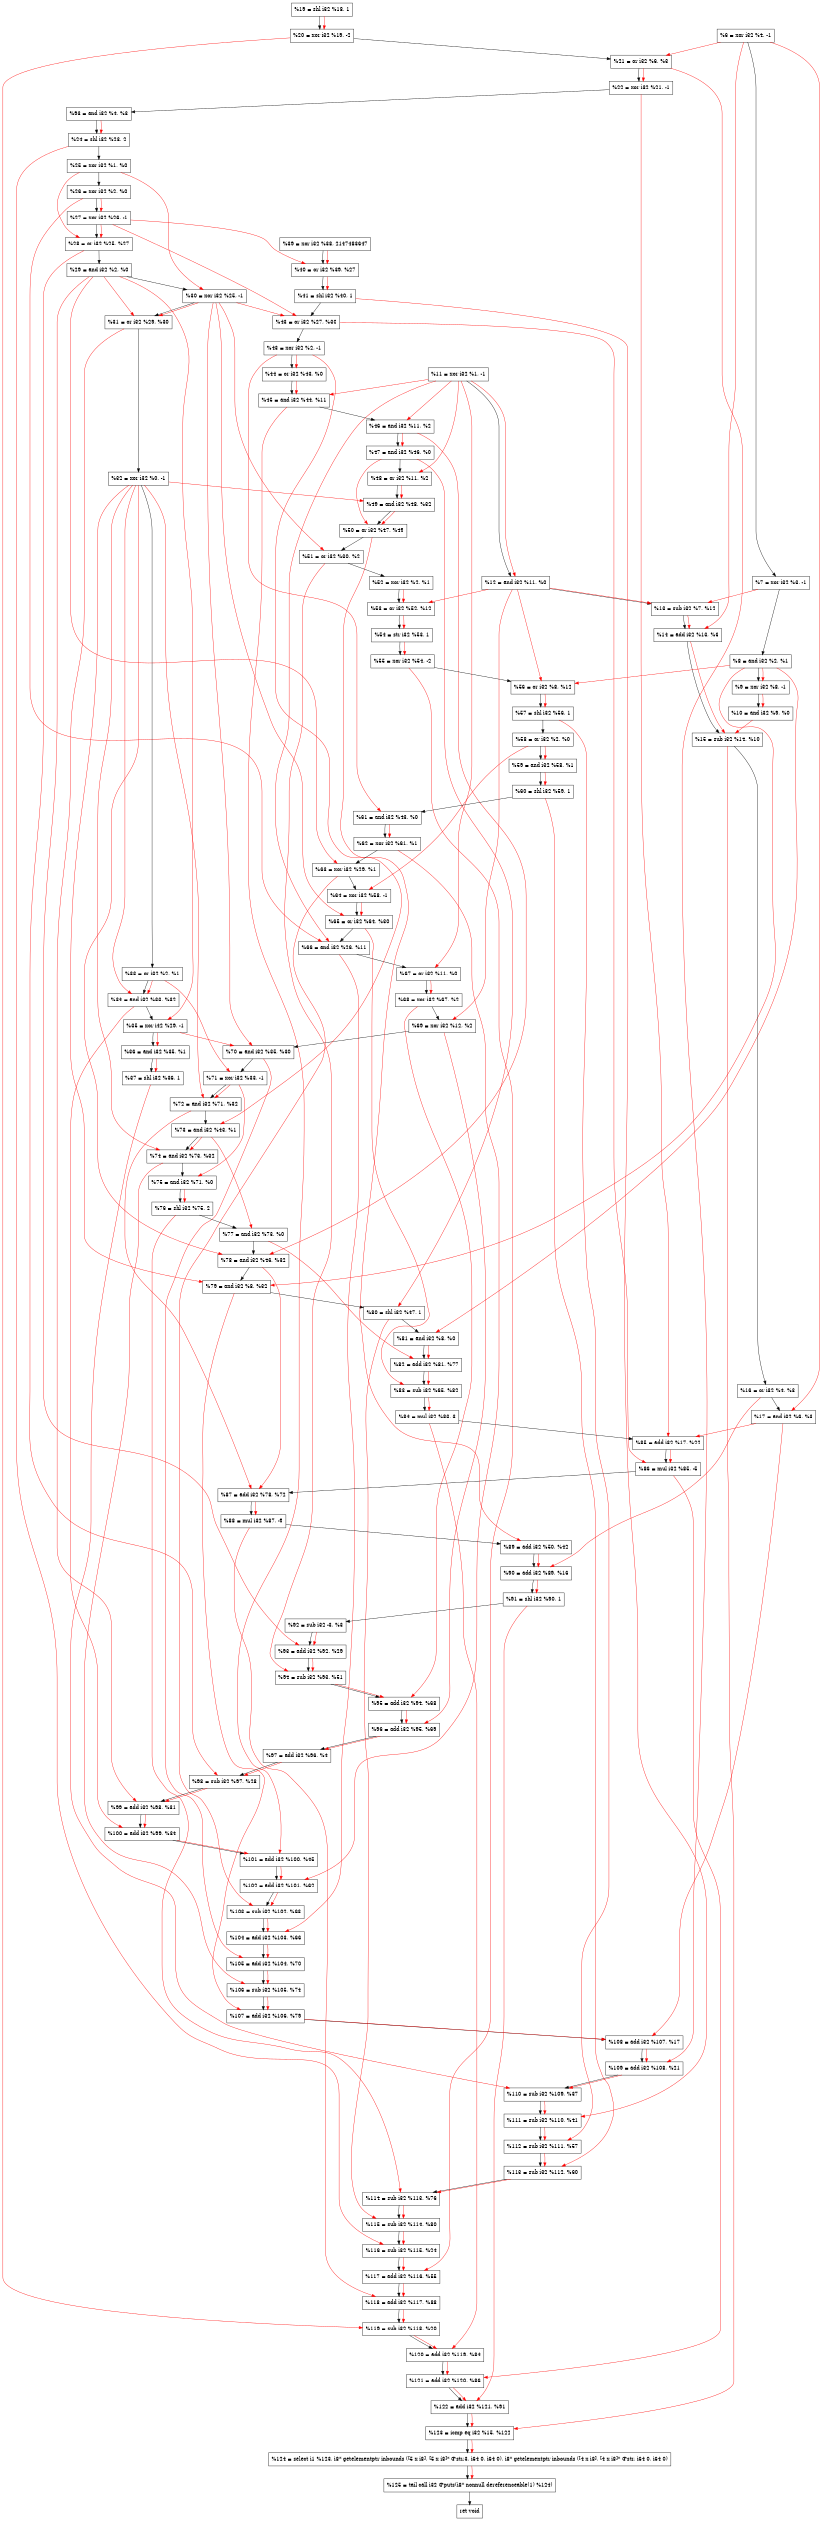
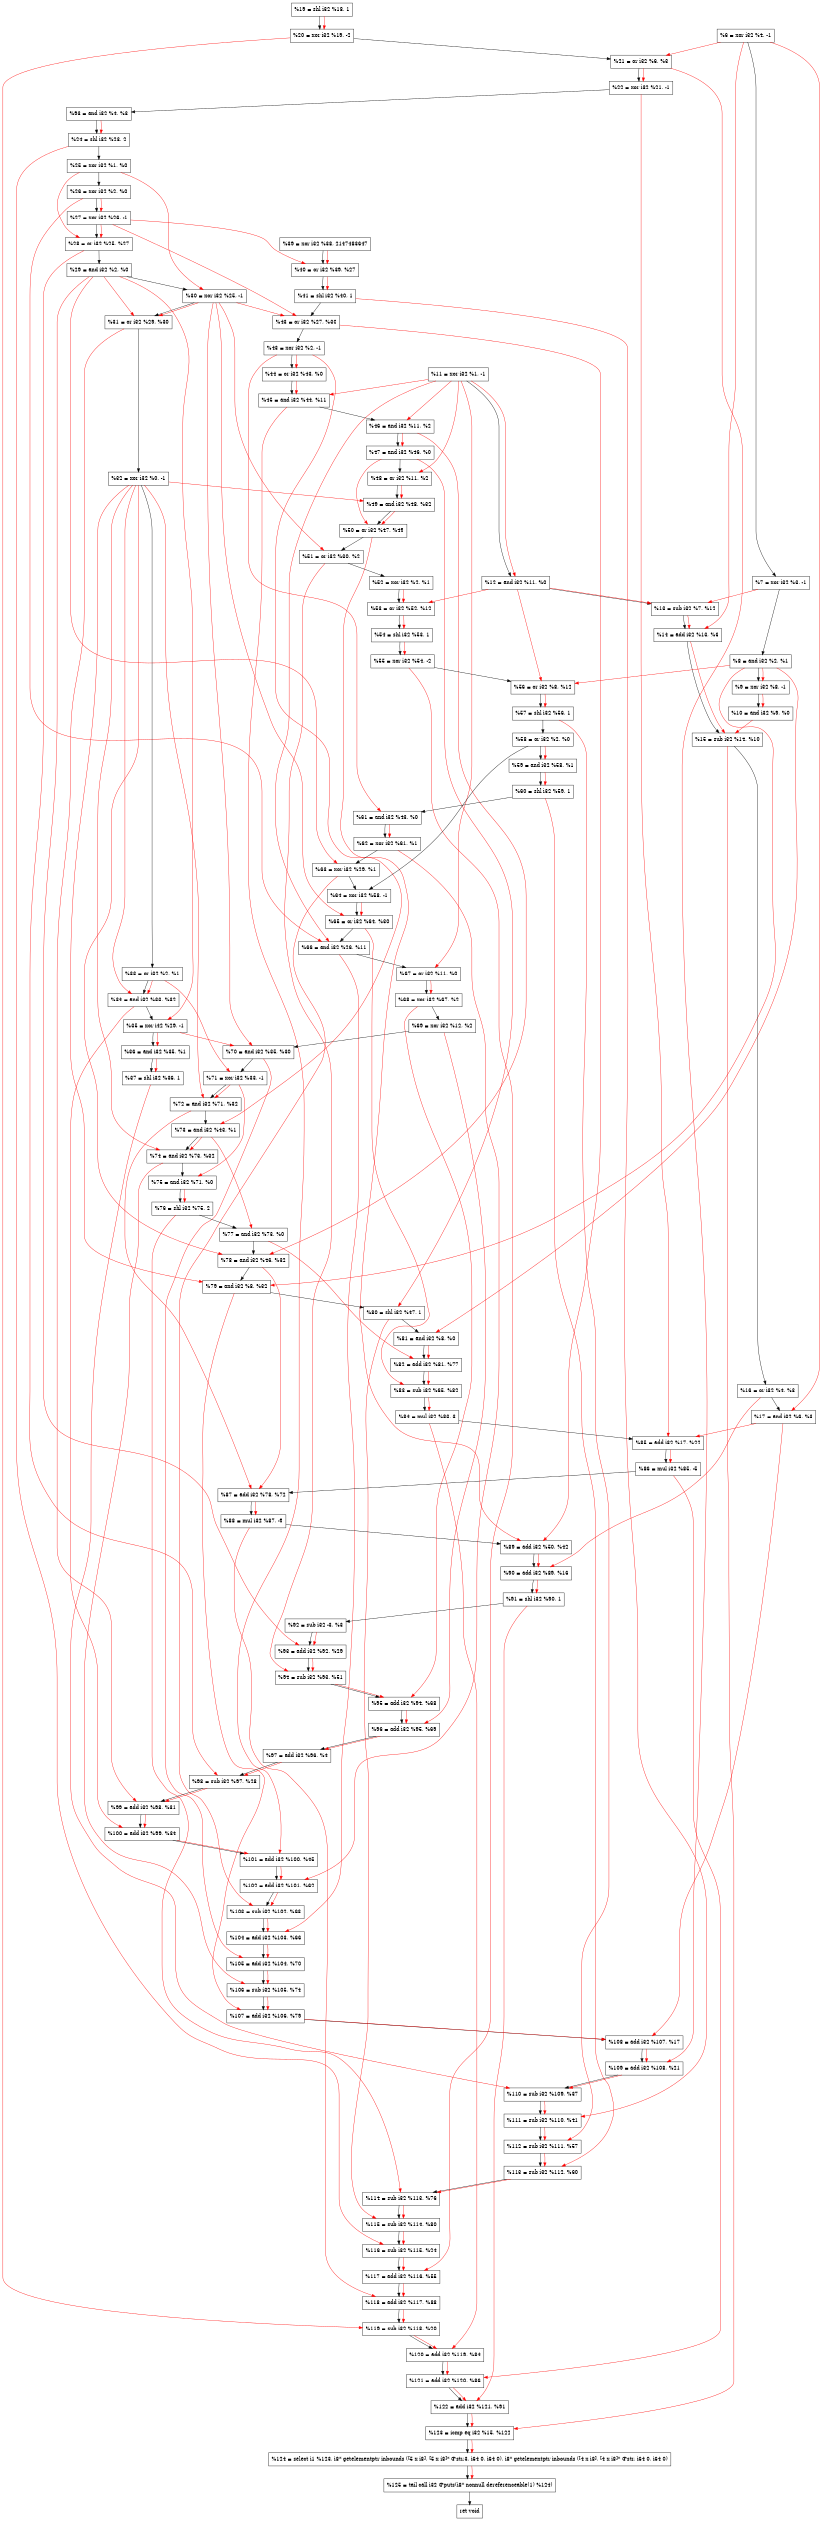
  digraph {
    node [shape=record]
    edge [color=red]
    n1 [label="  %6 = xor i32 %4, -1"]
    n2 [label="  %7 = xor i32 %3, -1"]
    n3 [label="  %14 = add i32 %13, %6"]
    n4 [label="  %17 = and i32 %6, %3"]
    n5 [label="  %21 = or i32 %6, %3"]
    n6 [label="  %8 = and i32 %2, %1"]
    n7 [label="  %13 = sub i32 %7, %12"]
    n8 [label="  %15 = sub i32 %14, %10"]
    n9 [label="  %85 = add i32 %17, %22"]
    n10 [label="  %108 = add i32 %107, %17"]
    n11 [label="  %22 = xor i32 %21, -1"]
    n12 [label="  %109 = add i32 %108, %21"]
    n13 [label="  %9 = xor i32 %8, -1"]
    n14 [label="  %56 = or i32 %8, %12"]
    n15 [label="  %79 = and i32 %8, %32"]
    n16 [label="  %81 = and i32 %8, %0"]
    n17 [label="  %10 = and i32 %9, %0"]
    n18 [label="  %57 = shl i32 %56, 1"]
    n19 [label="  %80 = shl i32 %47, 1"]
    n20 [label="  %107 = add i32 %106, %79"]
    n21 [label="  %82 = add i32 %81, %77"]
    n22 [label="  %11 = xor i32 %1, -1"]
    n23 [label="  %12 = and i32 %11, %0"]
    n24 [label="  %45 = and i32 %44, %11"]
    n25 [label="  %46 = and i32 %11, %2"]
    n26 [label="  %48 = or i32 %11, %2"]
    n27 [label="  %66 = and i32 %26, %11"]
    n28 [label="  %67 = or i32 %11, %0"]
    n29 [label="  %16 = or i32 %4, %3"]
    n30 [label="  %123 = icmp eq i32 %15, %122"]
    n31 [label="  %53 = or i32 %52, %12"]
    n32 [label="  %69 = xor i32 %12, %2"]
    n33 [label="  %101 = add i32 %100, %45"]
    n34 [label="  %78 = and i32 %46, %32"]
    n35 [label="  %47 = and i32 %46, %0"]
    n36 [label="  %49 = and i32 %48, %32"]
    n37 [label="  %104 = add i32 %103, %66"]
    n38 [label="  %68 = xor i32 %67, %2"]
-   n39 [label="%54 = str i32 %53, 1"]
+   n39 [label="  %54 = shl i32 %53, 1"]
    n40 [label="  %70 = and i32 %35, %30"]
    n41 [label="  %96 = add i32 %95, %69"]
    n42 [label="  %90 = add i32 %89, %16"]
    n43 [label="  %124 = select i1 %123, i8* getelementptr inbounds ([5 x i8], [5 x i8]* @str.3, i64 0, i64 0), i8* getelementptr inbounds ([4 x i8], [4 x i8]* @str, i64 0, i64 0)"]
    n44 [label="  %91 = shl i32 %90, 1"]
    n45 [label="  %86 = mul i32 %85, -5"]
    n46 [label="  %19 = shl i32 %18, 1"]
    n47 [label="  %20 = xor i32 %19, -2"]
    n48 [label="  %119 = sub i32 %118, %20"]
    n49 [label="  %120 = add i32 %119, %84"]
    n50 [label="%93 = and i32 %4, %3"]
    n51 [label="  %110 = sub i32 %109, %37"]
    n52 [label="  %24 = shl i32 %23, 2"]
    n53 [label="  %25 = xor i32 %1, %0"]
    n54 [label="  %116 = sub i32 %115, %24"]
    n55 [label="  %26 = xor i32 %2, %0"]
    n56 [label="  %28 = or i32 %25, %27"]
    n57 [label="  %30 = xor i32 %25, -1"]
    n58 [label="  %117 = add i32 %116, %55"]
    n59 [label="  %27 = xor i32 %26, -1"]
    n60 [label="  %29 = and i32 %2, %0"]
    n61 [label="  %98 = sub i32 %97, %28"]
    n62 [label="%43 = or i32 %27, %30"]
    n63 [label="  %31 = or i32 %29, %30"]
    n64 [label="  %51 = or i32 %30, %2"]
    n65 [label="  %65 = or i32 %64, %30"]
    n66 [label="  %40 = or i32 %39, %27"]
    n67 [label="  %41 = shl i32 %40, 1"]
    n68 [label="  %43 = xor i32 %2, -1"]
    n69 [label="  %89 = add i32 %50, %42"]
    n70 [label="%35 = xor i42 %29, -1"]
    n71 [label="  %63 = xor i32 %29, %1"]
    n72 [label="  %93 = add i32 %92, %29"]
    n73 [label="  %99 = add i32 %98, %31"]
    n74 [label="  %32 = xor i32 %0, -1"]
    n75 [label="  %36 = and i32 %35, %1"]
    n76 [label="  %64 = xor i32 %58, -1"]
    n77 [label="  %103 = sub i32 %102, %63"]
    n78 [label="  %94 = sub i32 %93, %51"]
    n79 [label="  %52 = xor i32 %2, %1"]
    n80 [label="  %83 = sub i32 %65, %82"]
    n81 [label="  %71 = xor i32 %33, -1"]
    n82 [label="  %105 = add i32 %104, %70"]
    n83 [label="  %33 = or i32 %2, %1"]
    n84 [label="  %34 = and i32 %33, %32"]
    n85 [label="  %72 = and i32 %71, %32"]
    n86 [label="  %74 = and i32 %73, %32"]
    n87 [label="  %100 = add i32 %99, %34"]
    n88 [label="  %50 = or i32 %47, %49"]
    n89 [label="  %73 = and i32 %43, %1"]
    n90 [label="  %87 = add i32 %78, %72"]
    n91 [label="  %75 = and i32 %71, %0"]
    n92 [label="  %106 = sub i32 %105, %74"]
    n93 [label="  %37 = shl i32 %36, 1"]
    n94 [label="  %111 = sub i32 %110, %41"]
    n95 [label="  %39 = xor i32 %38, 2147483647"]
    n96 [label="  %112 = sub i32 %111, %57"]
    n97 [label="  %44 = or i32 %43, %0"]
    n98 [label="  %61 = and i32 %43, %0"]
    n99 [label="  %62 = xor i32 %61, %1"]
    n100 [label="  %77 = and i32 %73, %0"]
    n101 [label="  %102 = add i32 %101, %62"]
    n102 [label="  %115 = sub i32 %114, %80"]
    n103 [label="  %95 = add i32 %94, %68"]
    n104 [label="  %55 = xor i32 %54, -2"]
    n105 [label="  %118 = add i32 %117, %88"]
    n106 [label="  %58 = or i32 %2, %0"]
    n107 [label="  %59 = and i32 %58, %1"]
    n108 [label="  %113 = sub i32 %112, %60"]
    n109 [label="  %60 = shl i32 %59, 1"]
    n110 [label="  %114 = sub i32 %113, %76"]
    n111 [label="  %84 = mul i32 %83, 3"]
    n112 [label="  %97 = add i32 %96, %4"]
    n113 [label="  %76 = shl i32 %75, 2"]
    n114 [label="  %88 = mul i32 %87, -9"]
    n115 [label="  %121 = add i32 %120, %86"]
    n116 [label="  %122 = add i32 %121, %91"]
    n117 [label="  %92 = sub i32 -3, %3"]
    n118 [label="  %125 = tail call i32 @puts(i8* nonnull dereferenceable(1) %124)"]
    n119 [label="  ret void"]
    n1 -> n2 [color=""]
    n1 -> n3
    n1 -> n4
    n1 -> n5
    n2 -> n6 [color=""]
    n2 -> n7
    n3 -> n8 [color=""]
    n3 -> n8
    n4 -> n9
    n4 -> n10
    n5 -> n11 [color=""]
    n5 -> n11
    n5 -> n12
    n6 -> n13 [color=""]
    n6 -> n13
    n6 -> n14
    n6 -> n15
    n6 -> n16
    n7 -> n3 [color=""]
    n7 -> n3
    n8 -> n29 [color=""]
    n8 -> n30
    n9 -> n45 [color=""]
    n9 -> n45
    n10 -> n12 [color=""]
    n10 -> n12
    n11 -> n9
    n11 -> n50 [color=""]
    n12 -> n51 [color=""]
    n12 -> n51
    n13 -> n17 [color=""]
    n13 -> n17
    n14 -> n18 [color=""]
    n14 -> n18
    n15 -> n19 [color=""]
    n15 -> n20
    n16 -> n21 [color=""]
    n16 -> n21
    n17 -> n8
    n18 -> n96
    n18 -> n106 [color=""]
    n19 -> n16 [color=""]
    n19 -> n102
    n20 -> n10 [color=""]
    n20 -> n10
    n21 -> n80 [color=""]
    n21 -> n80
    n22 -> n23 [color=""]
    n22 -> n23
    n22 -> n24
    n22 -> n25
    n22 -> n26
    n22 -> n27
    n22 -> n28
    n23 -> n7 [color=""]
    n23 -> n7
    n23 -> n14
    n23 -> n31
-   n23 -> n32
    n24 -> n25 [color=""]
    n24 -> n33
    n25 -> n34
    n25 -> n35 [color=""]
    n25 -> n35
    n26 -> n36 [color=""]
    n26 -> n36
    n27 -> n28 [color=""]
    n27 -> n37
    n28 -> n38 [color=""]
    n28 -> n38
    n29 -> n4 [color=""]
    n29 -> n42
    n30 -> n43 [color=""]
    n30 -> n43
    n31 -> n39 [color=""]
    n31 -> n39
    n32 -> n40 [color=""]
    n32 -> n41
    n33 -> n101 [color=""]
    n33 -> n101
    n34 -> n15 [color=""]
    n34 -> n90
    n35 -> n19
    n35 -> n26 [color=""]
    n35 -> n88
    n36 -> n88 [color=""]
    n36 -> n88
    n37 -> n82 [color=""]
    n37 -> n82
    n38 -> n32 [color=""]
    n38 -> n103
    n39 -> n104 [color=""]
    n39 -> n104
    n40 -> n81 [color=""]
    n40 -> n82
    n41 -> n112 [color=""]
    n41 -> n112
    n42 -> n44 [color=""]
    n42 -> n44
    n43 -> n118 [color=""]
    n43 -> n118
    n44 -> n116
    n44 -> n117 [color=""]
    n45 -> n90 [color=""]
    n45 -> n115
    n46 -> n47 [color=""]
    n46 -> n47
    n47 -> n5 [color=""]
    n47 -> n48
    n48 -> n49 [color=""]
    n48 -> n49
    n49 -> n115 [color=""]
    n49 -> n115
    n50 -> n52 [color=""]
    n50 -> n52
    n51 -> n94 [color=""]
    n51 -> n94
    n52 -> n53 [color=""]
    n52 -> n54
    n53 -> n55 [color=""]
    n53 -> n56
    n53 -> n57
    n54 -> n58 [color=""]
    n54 -> n58
    n55 -> n27
    n55 -> n59 [color=""]
    n55 -> n59
    n56 -> n60 [color=""]
    n56 -> n61
    n57 -> n40
    n57 -> n62
    n57 -> n63 [color=""]
    n57 -> n63
    n57 -> n64
    n57 -> n65
    n58 -> n105 [color=""]
    n58 -> n105
    n59 -> n56 [color=""]
    n59 -> n56
    n59 -> n62
    n59 -> n66
    n60 -> n57 [color=""]
    n60 -> n63
    n60 -> n70
    n60 -> n71
    n60 -> n72
    n61 -> n73 [color=""]
    n61 -> n73
    n62 -> n68 [color=""]
-   n62 -> n45
+   n62 -> n69
    n63 -> n73
    n63 -> n74 [color=""]
    n64 -> n78
    n64 -> n79 [color=""]
    n65 -> n27 [color=""]
    n65 -> n80
    n66 -> n67 [color=""]
    n66 -> n67
    n67 -> n62 [color=""]
    n67 -> n94
    n68 -> n89
    n68 -> n97 [color=""]
    n68 -> n97
    n68 -> n98
    n69 -> n42 [color=""]
    n69 -> n42
    n70 -> n40
    n70 -> n75 [color=""]
    n70 -> n75
    n71 -> n76 [color=""]
    n71 -> n77
    n72 -> n78 [color=""]
    n72 -> n78
    n73 -> n87 [color=""]
    n73 -> n87
    n74 -> n15
    n74 -> n34
    n74 -> n36
    n74 -> n83 [color=""]
    n74 -> n84
    n74 -> n85
    n74 -> n86
    n75 -> n93 [color=""]
    n75 -> n93
    n76 -> n65 [color=""]
    n76 -> n65
    n77 -> n37 [color=""]
    n77 -> n37
    n78 -> n103 [color=""]
    n78 -> n103
    n79 -> n31 [color=""]
    n79 -> n31
    n80 -> n111 [color=""]
    n80 -> n111
    n81 -> n85 [color=""]
    n81 -> n85
    n81 -> n91
    n82 -> n92 [color=""]
    n82 -> n92
    n83 -> n81
    n83 -> n84 [color=""]
    n83 -> n84
    n84 -> n70 [color=""]
    n84 -> n87
    n85 -> n89 [color=""]
    n85 -> n90
    n86 -> n91 [color=""]
    n86 -> n92
    n87 -> n33 [color=""]
    n87 -> n33
    n88 -> n64 [color=""]
    n88 -> n69
    n89 -> n86 [color=""]
    n89 -> n86
    n89 -> n100
    n90 -> n114 [color=""]
    n90 -> n114
    n91 -> n113 [color=""]
    n91 -> n113
    n92 -> n20 [color=""]
    n92 -> n20
    n93 -> n51
    n94 -> n96 [color=""]
    n94 -> n96
    n95 -> n66 [color=""]
    n95 -> n66
    n96 -> n108 [color=""]
    n96 -> n108
    n97 -> n24 [color=""]
    n97 -> n24
    n98 -> n99 [color=""]
    n98 -> n99
    n99 -> n71 [color=""]
    n99 -> n101
    n100 -> n21
    n100 -> n34 [color=""]
    n101 -> n77 [color=""]
    n101 -> n77
    n102 -> n54 [color=""]
    n102 -> n54
    n103 -> n41 [color=""]
    n103 -> n41
    n104 -> n14 [color=""]
    n104 -> n58
    n105 -> n48 [color=""]
    n105 -> n48
-   n106 -> n76
+   n106 -> n76 [color=black]
    n106 -> n107 [color=""]
    n106 -> n107
    n107 -> n109 [color=""]
    n107 -> n109
    n108 -> n110 [color=""]
    n108 -> n110
    n109 -> n98 [color=""]
    n109 -> n108
    n110 -> n102 [color=""]
    n110 -> n102
    n111 -> n9 [color=""]
    n111 -> n49
    n112 -> n61 [color=""]
    n112 -> n61
    n113 -> n100 [color=""]
    n113 -> n110
    n114 -> n69 [color=""]
    n114 -> n105
    n115 -> n116 [color=""]
    n115 -> n116
    n116 -> n30 [color=""]
    n116 -> n30
    n117 -> n72 [color=""]
    n117 -> n72
    n118 -> n119 [color=""]
  }
